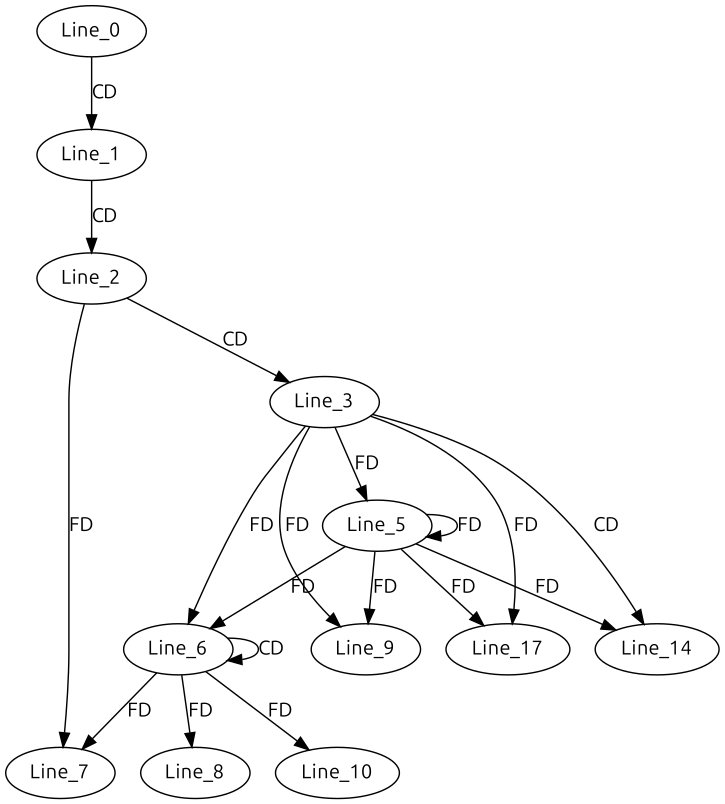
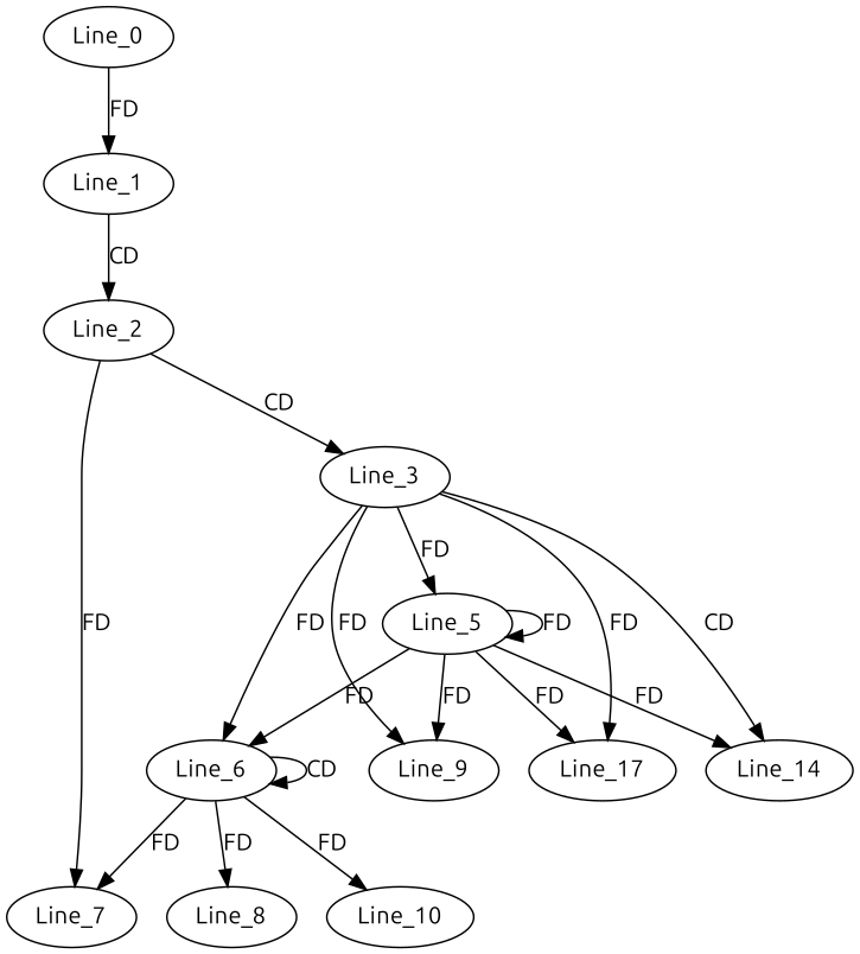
  digraph {
    fontname=Ubuntu
    node [fontname=Ubuntu]
    edge [fontname=Ubuntu]
    Line_0
    Line_1
    Line_2
    Line_3
    Line_7
    Line_5
    Line_6
    Line_9
    n9 [label=Line_17]
    Line_14
    Line_8
    Line_10
-   Line_0 -> Line_1 [label=CD]
+   Line_0 -> Line_1 [label=FD]
    Line_1 -> Line_2 [label=CD]
    Line_2 -> Line_3 [label=CD]
    Line_2 -> Line_7 [label=FD]
    Line_3 -> Line_5 [label=FD]
    Line_3 -> Line_6 [label=FD]
    Line_3 -> Line_9 [label=FD]
    Line_3 -> n9 [label=FD]
    Line_3 -> Line_14 [label=CD]
    Line_5 -> Line_5 [label=FD]
    Line_5 -> Line_6 [label=FD]
    Line_5 -> Line_9 [label=FD]
    Line_5 -> n9 [label=FD]
    Line_5 -> Line_14 [label=FD]
    Line_6 -> Line_7 [label=FD]
    Line_6 -> Line_6 [label=CD]
    Line_6 -> Line_8 [label=FD]
    Line_6 -> Line_10 [label=FD]
  }
